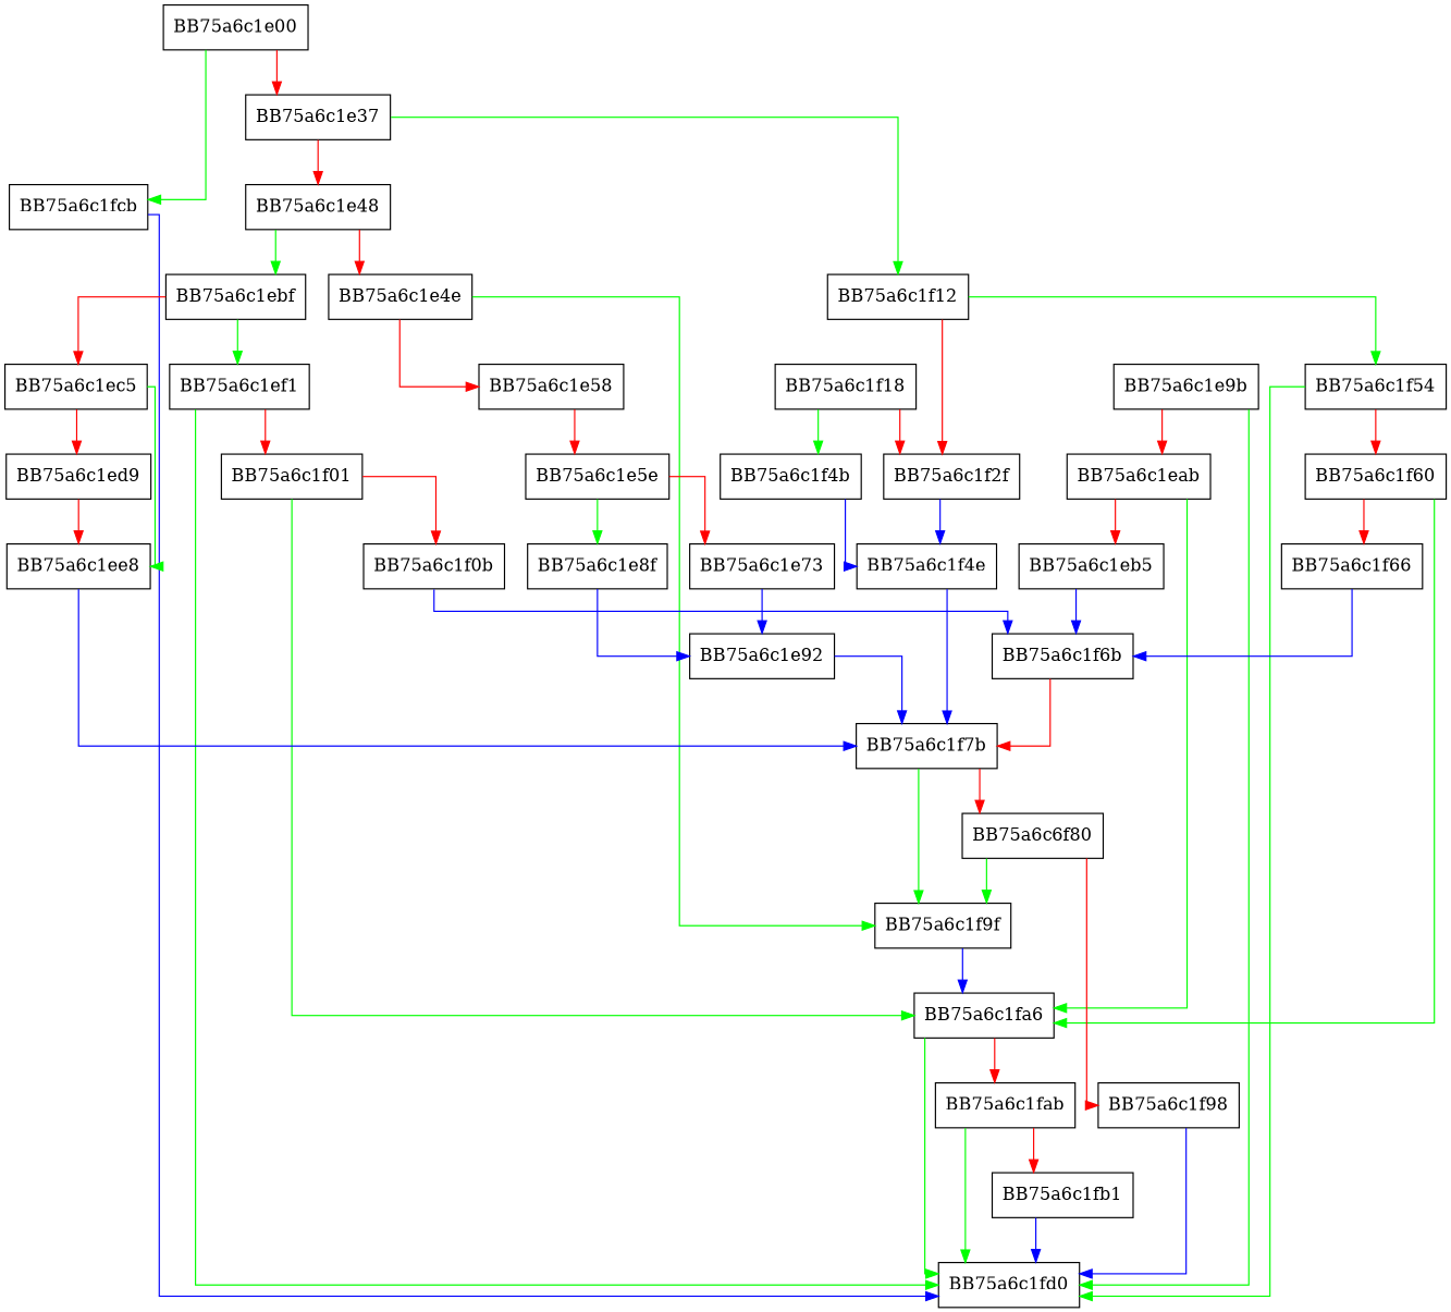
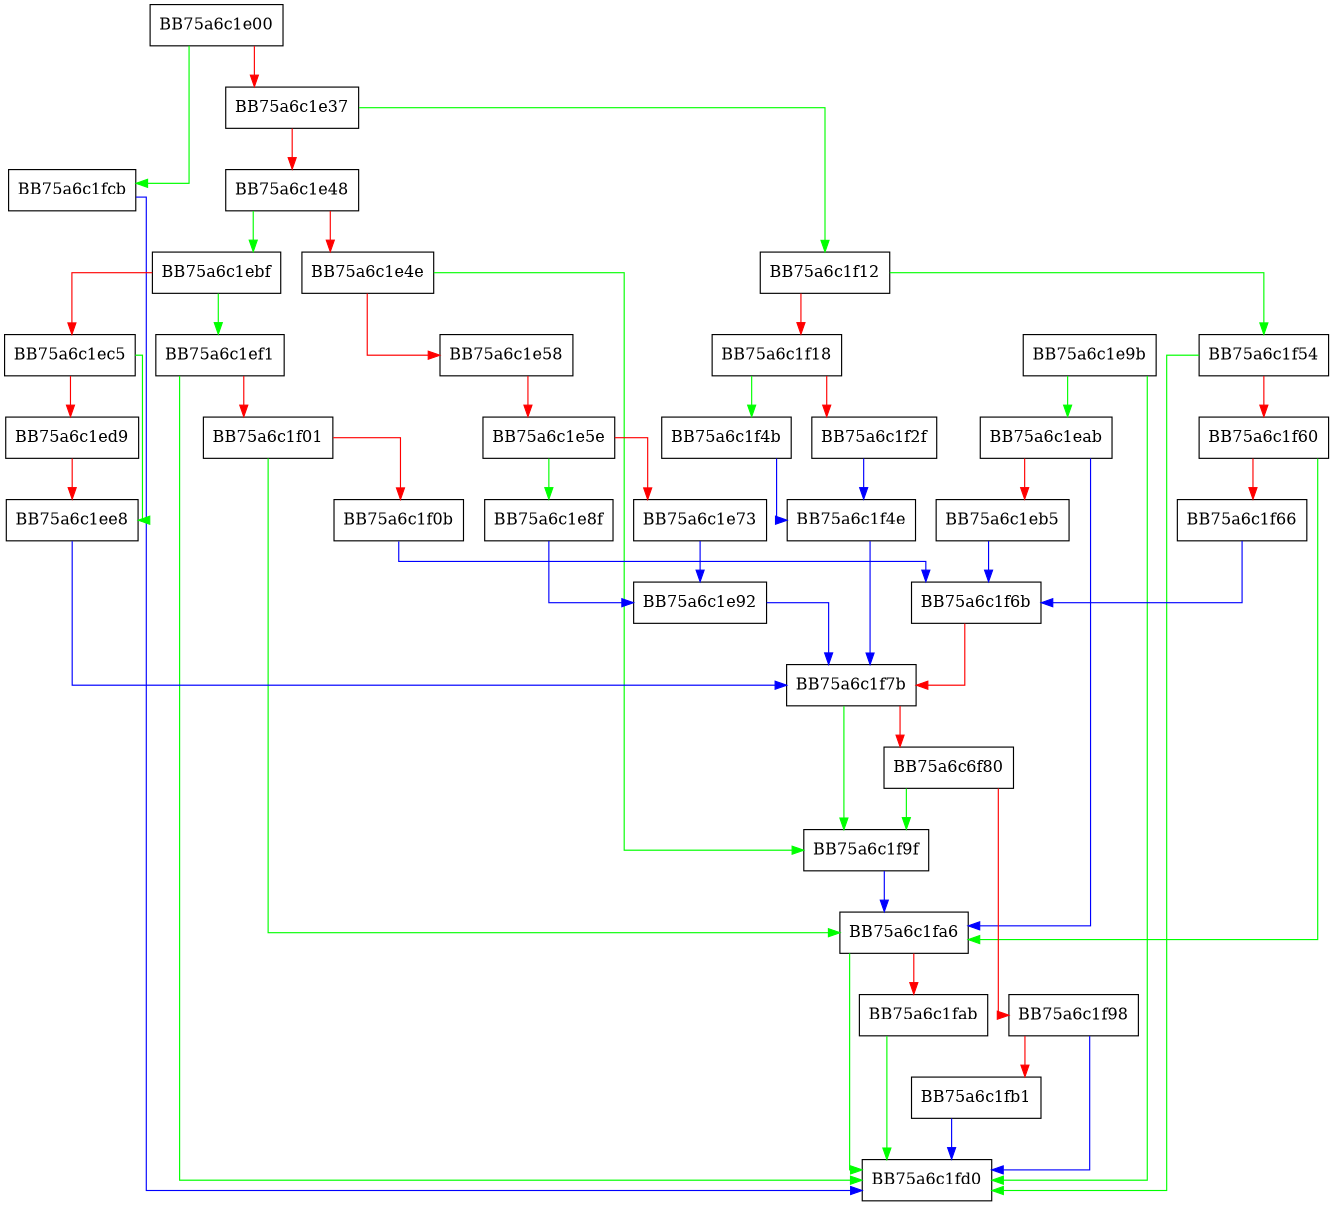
  digraph {
    splines=ortho
    node [shape=box]
    edge [color=red]
    BB75a6c1e00
    BB75a6c1fcb
    BB75a6c1e37
    BB75a6c1fd0
    BB75a6c1f12
    BB75a6c1e48
    BB75a6c1f54
    BB75a6c1f18
    BB75a6c1ebf
    BB75a6c1e4e
    BB75a6c1f60
    BB75a6c1f4b
    BB75a6c1f2f
    BB75a6c1ef1
    BB75a6c1ec5
    BB75a6c1f9f
    BB75a6c1e58
    BB75a6c1f01
    BB75a6c1ee8
    BB75a6c1ed9
    BB75a6c1fa6
    BB75a6c1e5e
    BB75a6c1fab
    BB75a6c1e9b
    BB75a6c1eab
    BB75a6c1e8f
    BB75a6c1e73
    BB75a6c1eb5
    BB75a6c1e92
    BB75a6c1f7b
    n31 [label=BB75a6c6f80]
    BB75a6c1f98
    BB75a6c1f6b
    BB75a6c1fb1
    BB75a6c1f0b
    BB75a6c1f66
    BB75a6c1f4e
    BB75a6c1e00 -> BB75a6c1fcb [color=green]
    BB75a6c1e00 -> BB75a6c1e37
    BB75a6c1fcb -> BB75a6c1fd0 [color=blue]
    BB75a6c1e37 -> BB75a6c1f12 [color=green]
    BB75a6c1e37 -> BB75a6c1e48
    BB75a6c1f12 -> BB75a6c1f54 [color=green]
-   BB75a6c1f12 -> BB75a6c1f2f
+   BB75a6c1f12 -> BB75a6c1f18
    BB75a6c1e48 -> BB75a6c1ebf [color=green]
    BB75a6c1e48 -> BB75a6c1e4e
    BB75a6c1f54 -> BB75a6c1fd0 [color=green]
    BB75a6c1f54 -> BB75a6c1f60
    BB75a6c1f18 -> BB75a6c1f4b [color=green]
    BB75a6c1f18 -> BB75a6c1f2f
    BB75a6c1ebf -> BB75a6c1ef1 [color=green]
    BB75a6c1ebf -> BB75a6c1ec5
    BB75a6c1e4e -> BB75a6c1f9f [color=green]
    BB75a6c1e4e -> BB75a6c1e58
    BB75a6c1f60 -> BB75a6c1fa6 [color=green]
    BB75a6c1f60 -> BB75a6c1f66
    BB75a6c1f4b -> BB75a6c1f4e [color=blue]
    BB75a6c1f2f -> BB75a6c1f4e [color=blue]
    BB75a6c1ef1 -> BB75a6c1fd0 [color=green]
    BB75a6c1ef1 -> BB75a6c1f01
    BB75a6c1ec5 -> BB75a6c1ee8 [color=green]
    BB75a6c1ec5 -> BB75a6c1ed9
    BB75a6c1f9f -> BB75a6c1fa6 [color=blue]
    BB75a6c1e58 -> BB75a6c1e5e
    BB75a6c1f01 -> BB75a6c1fa6 [color=green]
    BB75a6c1f01 -> BB75a6c1f0b
    BB75a6c1ee8 -> BB75a6c1f7b [color=blue]
    BB75a6c1ed9 -> BB75a6c1ee8
    BB75a6c1fa6 -> BB75a6c1fd0 [color=green]
    BB75a6c1fa6 -> BB75a6c1fab
    BB75a6c1e5e -> BB75a6c1e8f [color=green]
    BB75a6c1e5e -> BB75a6c1e73
    BB75a6c1fab -> BB75a6c1fd0 [color=green]
-   BB75a6c1fab -> BB75a6c1fb1
+   BB75a6c1f98 -> BB75a6c1fb1
    BB75a6c1e9b -> BB75a6c1fd0 [color=green]
-   BB75a6c1e9b -> BB75a6c1eab
-   BB75a6c1eab -> BB75a6c1fa6 [color=green]
+   BB75a6c1e9b -> BB75a6c1eab [color=green]
+   BB75a6c1eab -> BB75a6c1fa6 [color=blue]
    BB75a6c1eab -> BB75a6c1eb5
    BB75a6c1e8f -> BB75a6c1e92 [color=blue]
    BB75a6c1e73 -> BB75a6c1e92 [color=blue]
    BB75a6c1eb5 -> BB75a6c1f6b [color=blue]
    BB75a6c1e92 -> BB75a6c1f7b [color=blue]
    BB75a6c1f7b -> BB75a6c1f9f [color=green]
    BB75a6c1f7b -> n31
    n31 -> BB75a6c1f9f [color=green]
    n31 -> BB75a6c1f98
    BB75a6c1f98 -> BB75a6c1fd0 [color=blue]
    BB75a6c1f6b -> BB75a6c1f7b
    BB75a6c1fb1 -> BB75a6c1fd0 [color=blue]
    BB75a6c1f0b -> BB75a6c1f6b [color=blue]
    BB75a6c1f66 -> BB75a6c1f6b [color=blue]
    BB75a6c1f4e -> BB75a6c1f7b [color=blue]
  }
